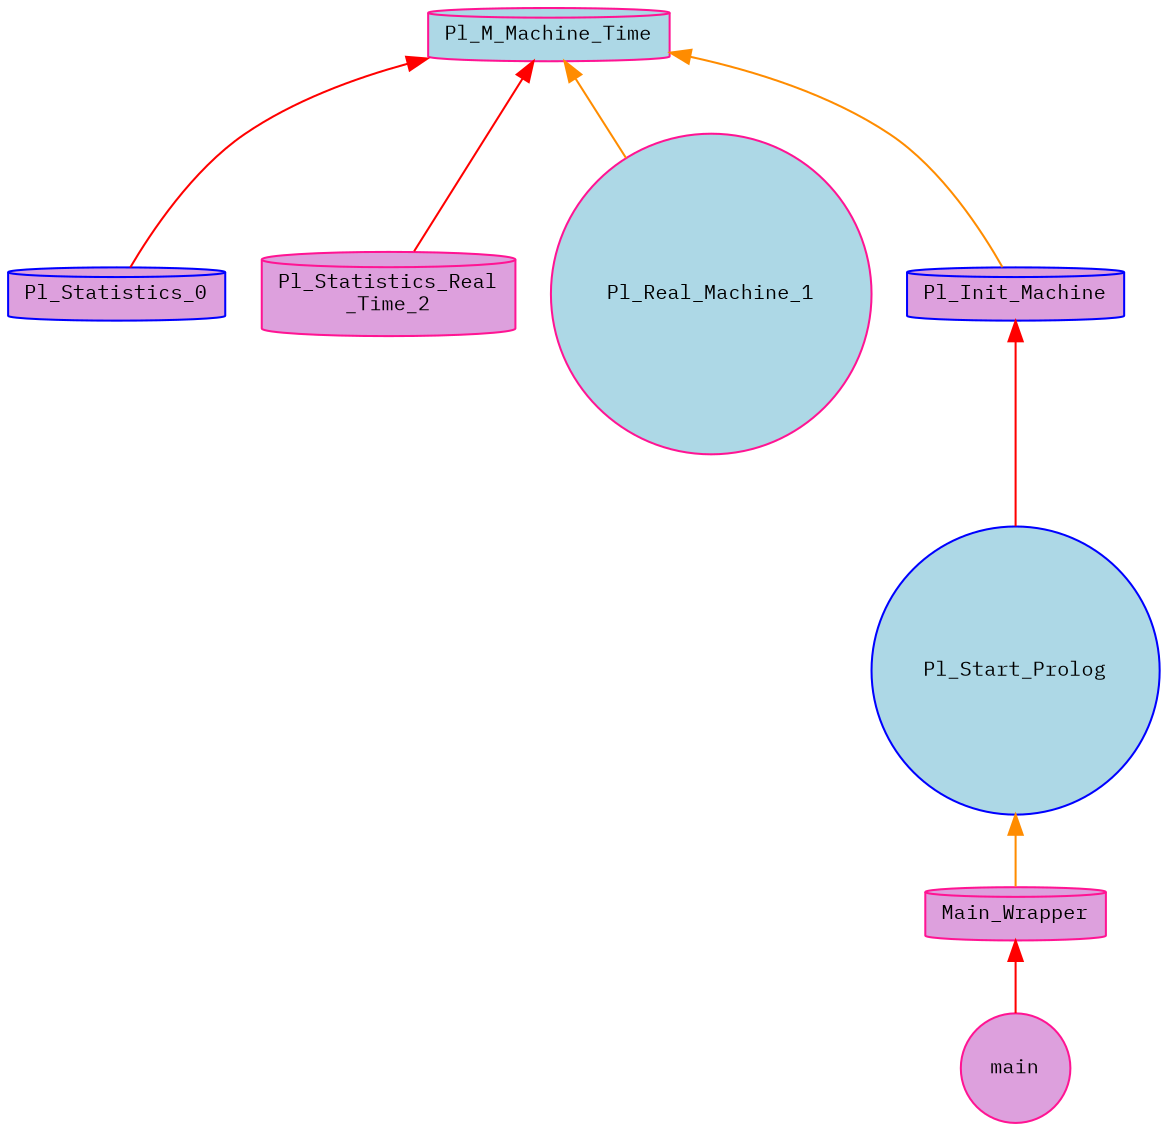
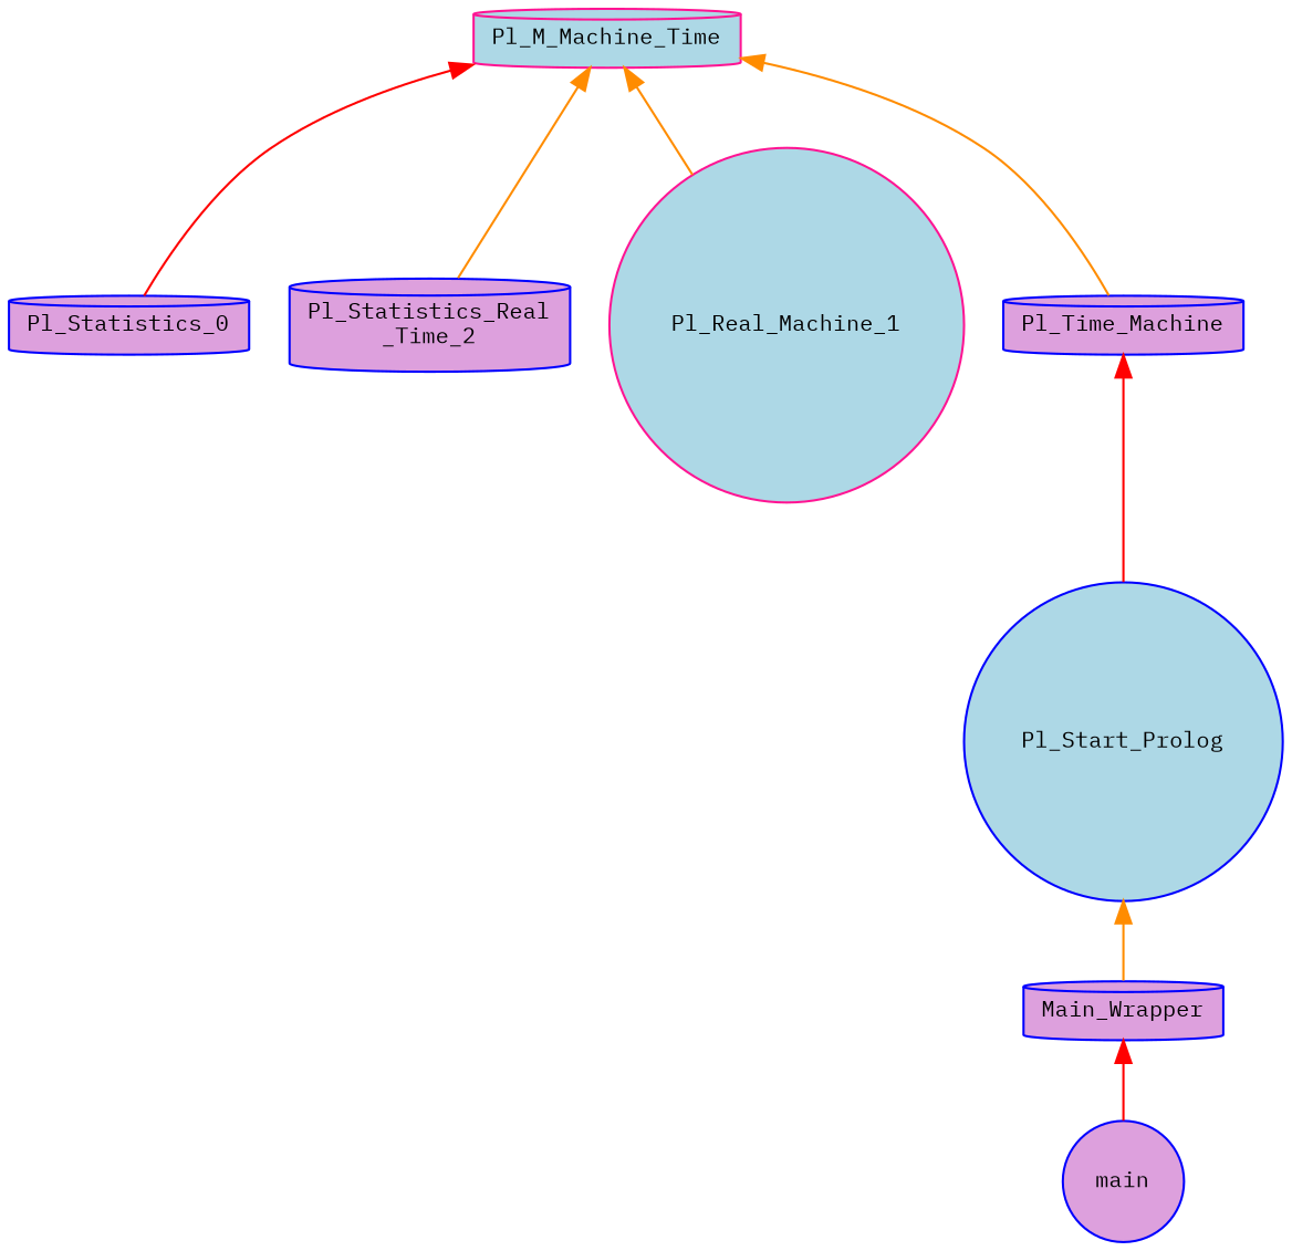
  digraph {
    fontname="IBM Plex Mono"
    rankdir=TB
    node [color=blue fillcolor=plum fontname="IBM Plex Mono" fontsize=10 shape=cylinder style=filled]
    edge [color=darkorange dir=back fontname="IBM Plex Mono" fontsize=10 labelfontname=Helvetica labelfontsize=10 style=solid]
    n1 [color=deeppink fillcolor=lightblue fontcolor=black height=0.2 label=Pl_M_Machine_Time width=0.4]
    n2 [height=0.2 label=Pl_Statistics_0 width=0.4]
-   n3 [color=deeppink height=0.2 label="Pl_Statistics_Real\l_Time_2" width=0.4]
+   n3 [height=0.2 label="Pl_Statistics_Real\l_Time_2" width=0.4]
    n4 [color=deeppink fillcolor=lightblue height=0.2 label=Pl_Real_Machine_1 shape=circle width=0.4]
-   n5 [height=0.2 label=Pl_Init_Machine width=0.4]
+   n5 [height=0.2 label=Pl_Time_Machine width=0.4]
    n6 [fillcolor=lightblue height=0.2 label=Pl_Start_Prolog shape=circle width=0.4]
-   n7 [color=deeppink height=0.2 label=Main_Wrapper width=0.4]
-   n8 [color=deeppink height=0.2 label=main shape=circle width=0.4]
+   n7 [height=0.2 label=Main_Wrapper width=0.4]
+   n8 [height=0.2 label=main shape=circle width=0.4]
    n1 -> n2 [color=red]
-   n1 -> n3 [color=red]
+   n1 -> n3
    n1 -> n4
    n1 -> n5
    n5 -> n6 [color=red]
    n6 -> n7
    n7 -> n8 [color=red]
  }
